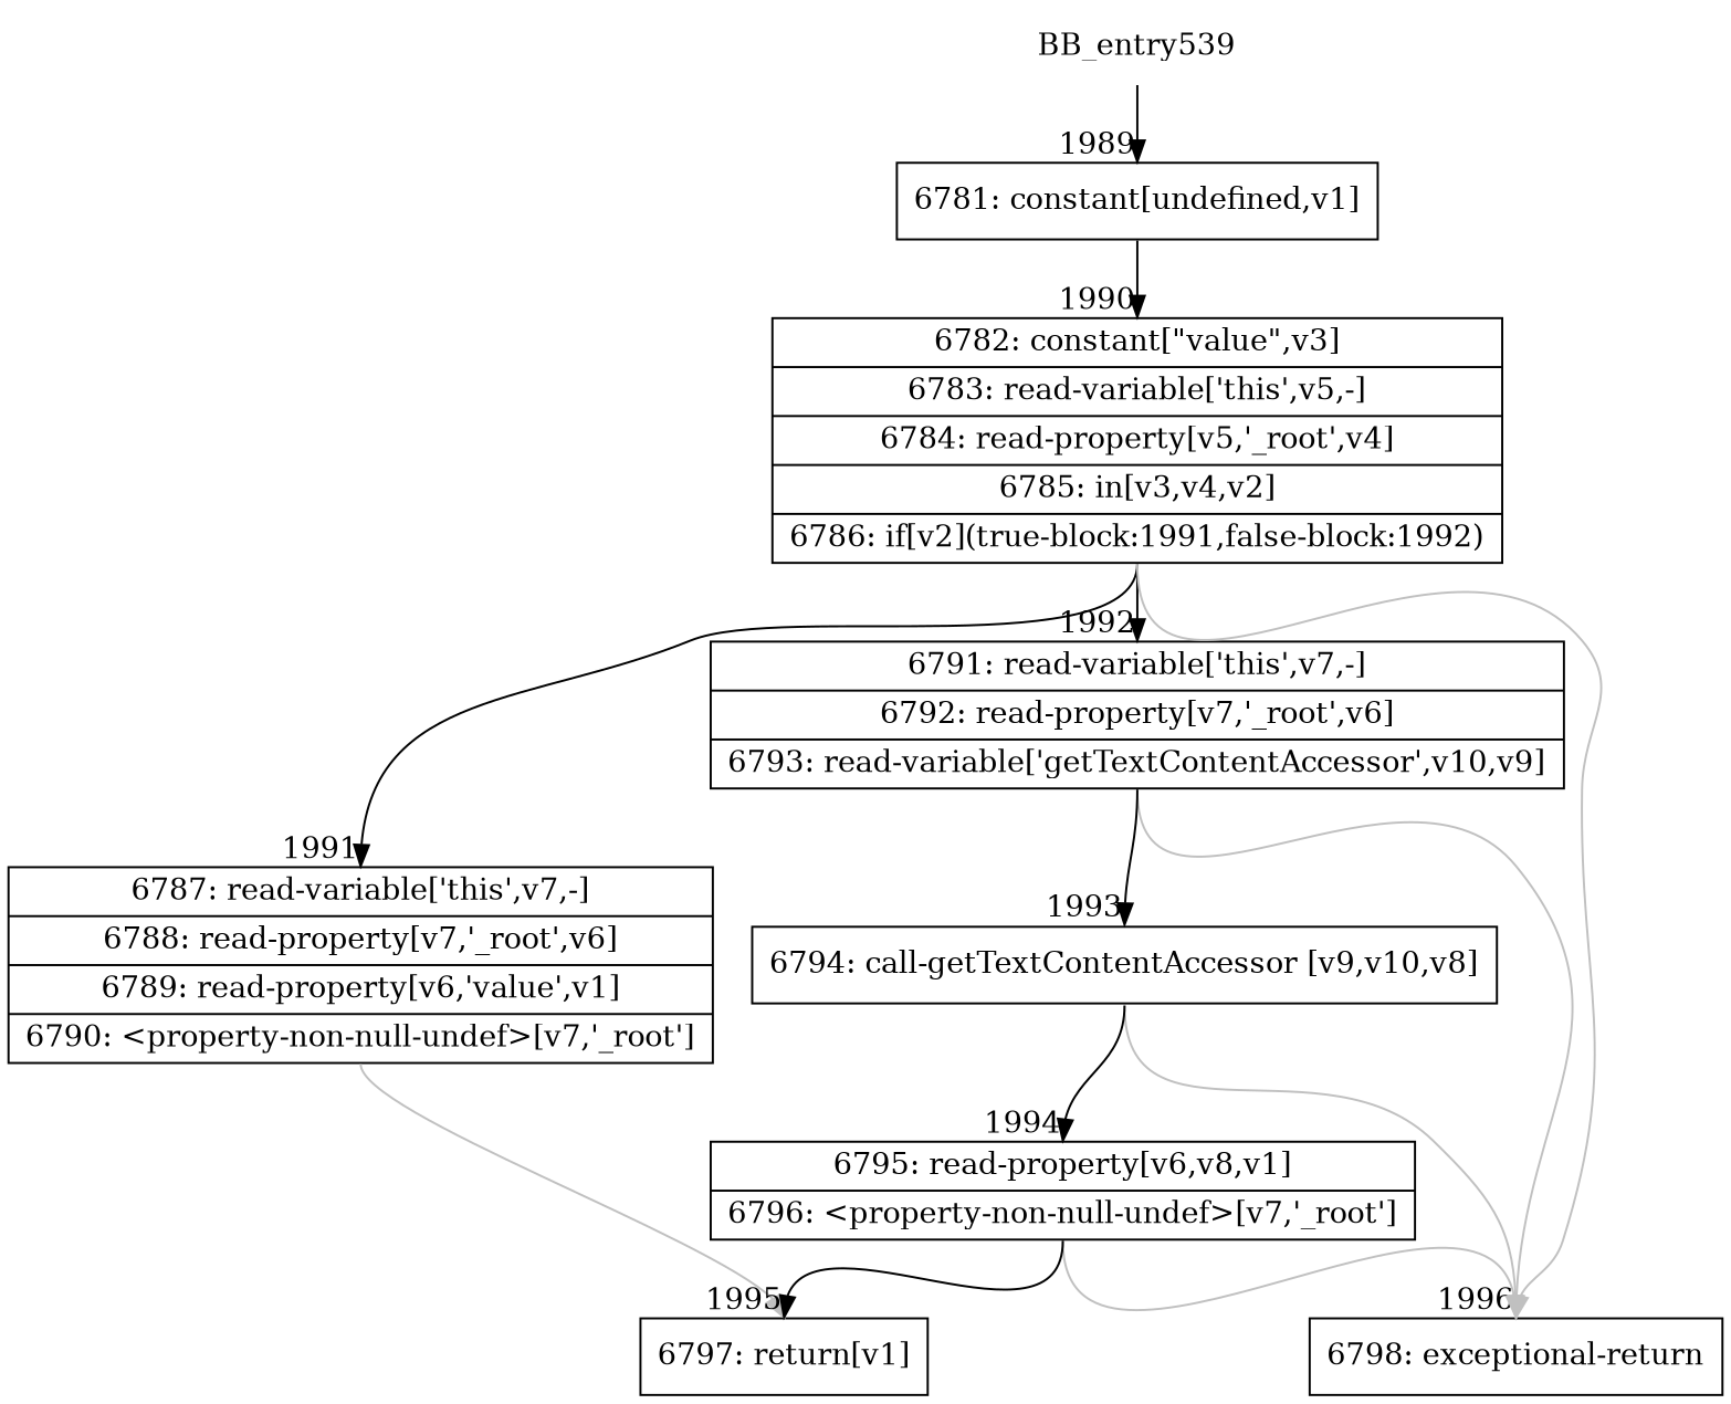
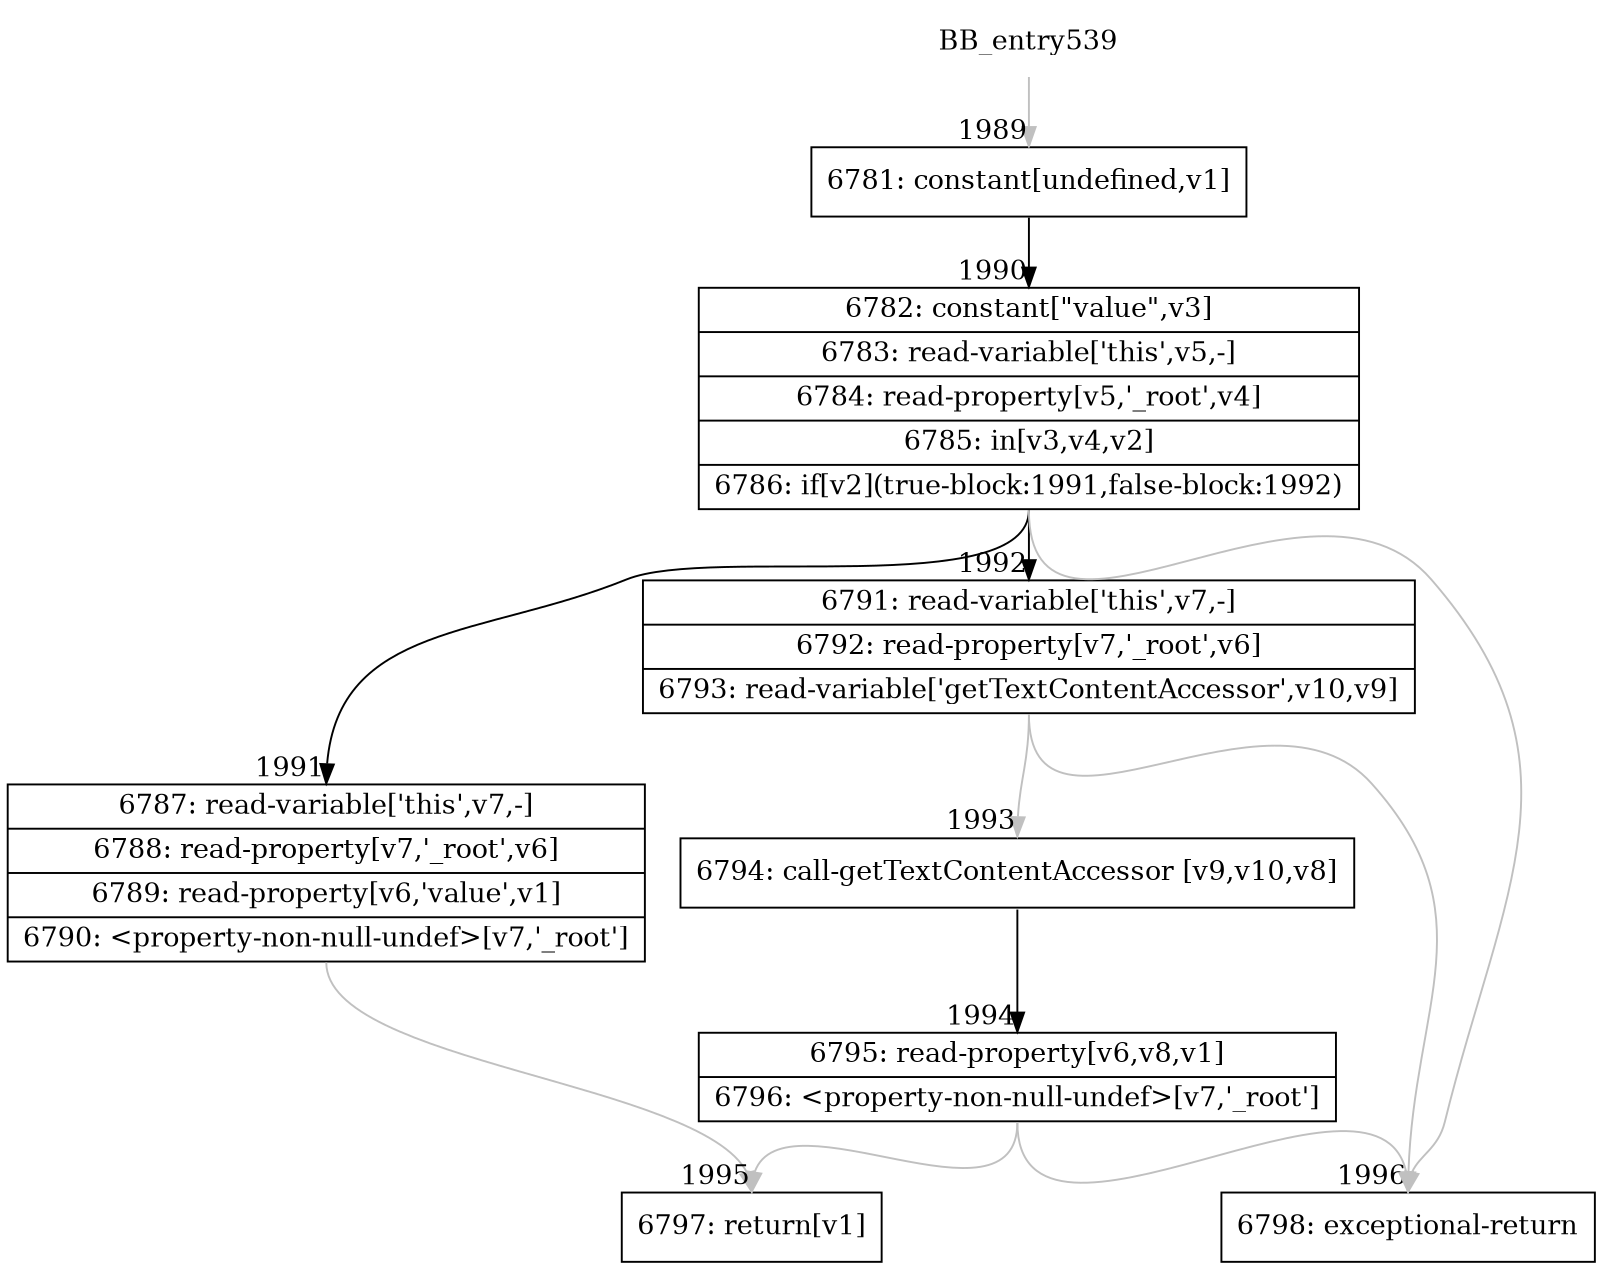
  digraph {
    rankdir=TD
    node [shape=record]
    edge [headport=n tailport=s]
    n1 [label=BB_entry539 shape=none]
    n2 [label="{6781: constant[undefined,v1]}"]
    n3 [label="{6782: constant[\"value\",v3]|6783: read-variable['this',v5,-]|6784: read-property[v5,'_root',v4]|6785: in[v3,v4,v2]|6786: if[v2](true-block:1991,false-block:1992)}"]
    n4 [label="{6787: read-variable['this',v7,-]|6788: read-property[v7,'_root',v6]|6789: read-property[v6,'value',v1]|6790: \<property-non-null-undef\>[v7,'_root']}"]
    n5 [label="{6791: read-variable['this',v7,-]|6792: read-property[v7,'_root',v6]|6793: read-variable['getTextContentAccessor',v10,v9]}"]
    n6 [label="{6798: exceptional-return}"]
    n7 [label="{6797: return[v1]}"]
    n8 [label="{6794: call-getTextContentAccessor [v9,v10,v8]}"]
    n9 [label="{6795: read-property[v6,v8,v1]|6796: \<property-non-null-undef\>[v7,'_root']}"]
-   n1 -> n2 [headlabel="    1989"]
+   n1 -> n2 [headlabel="    1989" color=gray]
    n2 -> n3 [headlabel="      1990"]
    n3 -> n4 [headlabel="      1991"]
    n3 -> n5 [headlabel="      1992"]
    n3 -> n6 [color=gray headlabel="      1996"]
    n4 -> n7 [color=gray headlabel="      1995"]
    n5 -> n6 [color=gray]
-   n5 -> n8 [headlabel="      1993"]
-   n8 -> n6 [color=gray]
+   n5 -> n8 [headlabel="      1993" color=gray]
    n8 -> n9 [headlabel="      1994"]
    n9 -> n6 [color=gray]
-   n9 -> n7
+   n9 -> n7 [color=gray]
  }
